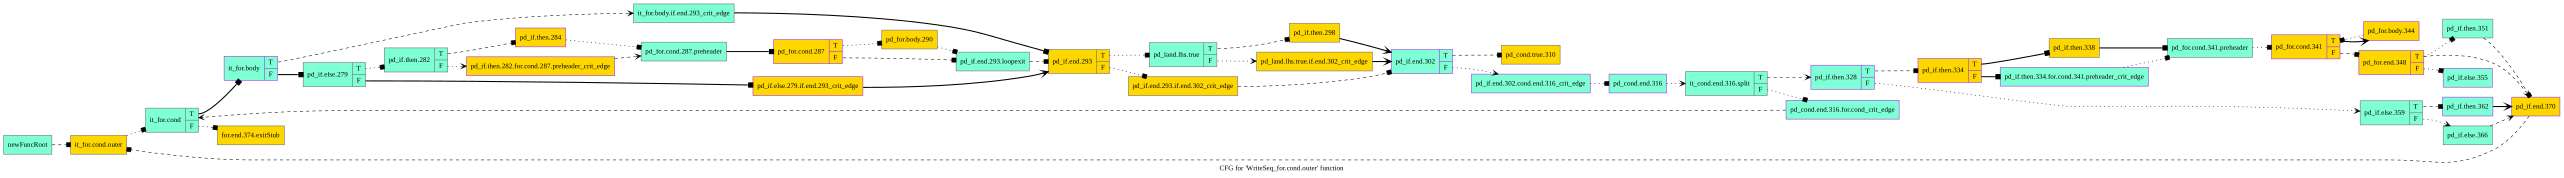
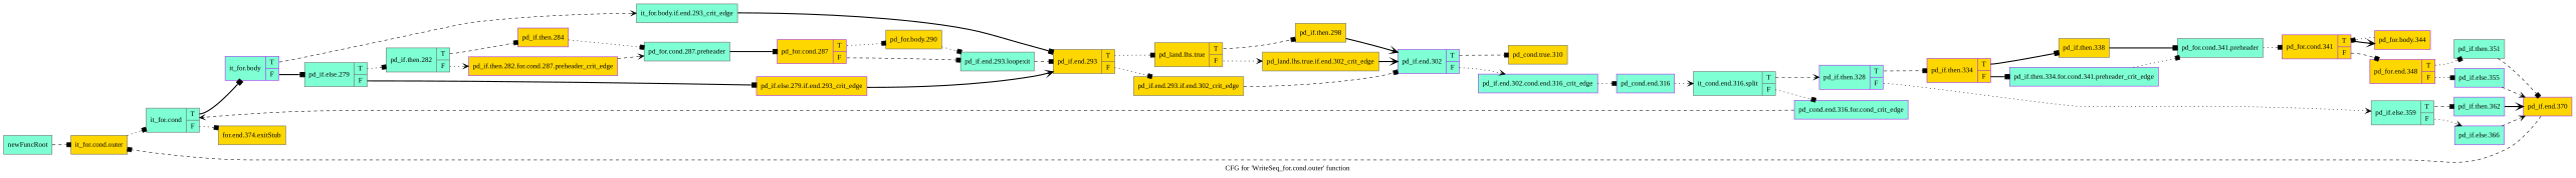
  digraph {
    fontname="Liberation Serif"
    label="CFG for 'WriteSeq_for.cond.outer' function"
    rankdir=LR
    node [color=gray40 fillcolor=aquamarine fontname="Liberation Serif" shape=record style=filled]
    edge [arrowhead=box fontname="Liberation Serif" style=dotted]
    n1 [label="{newFuncRoot}"]
    n2 [fillcolor=gold label="{it_for.cond.outer}"]
    n3 [label="{it_for.cond|{<s0>T|<s1>F}}"]
    n4 [fillcolor=gold label="{for.end.374.exitStub}"]
    n5 [color=purple label="{it_for.body|{<s0>T|<s1>F}}"]
    n6 [label="{it_for.body.if.end.293_crit_edge}"]
    n7 [label="{pd_if.else.279|{<s0>T|<s1>F}}"]
    n8 [fillcolor=gold label="{pd_if.end.293|{<s0>T|<s1>F}}"]
    n9 [label="{pd_if.then.282|{<s0>T|<s1>F}}"]
    n10 [color=purple fillcolor=gold label="{pd_if.else.279.if.end.293_crit_edge}"]
-   n11 [label="{pd_land.lhs.true|{<s0>T|<s1>F}}"]
+   n11 [fillcolor=gold label="{pd_land.lhs.true|{<s0>T|<s1>F}}"]
    n12 [fillcolor=gold label="{pd_if.end.293.if.end.302_crit_edge}"]
    n13 [color=purple fillcolor=gold label="{pd_if.then.284}"]
    n14 [color=purple fillcolor=gold label="{pd_if.then.282.for.cond.287.preheader_crit_edge}"]
    n15 [label="{pd_for.cond.287.preheader}"]
    n16 [fillcolor=gold label="{pd_if.then.298}"]
    n17 [fillcolor=gold label="{pd_land.lhs.true.if.end.302_crit_edge}"]
    n18 [color=purple label="{pd_if.end.302|{<s0>T|<s1>F}}"]
    n19 [color=purple fillcolor=gold label="{pd_for.cond.287|{<s0>T|<s1>F}}"]
    n20 [fillcolor=gold label="{pd_for.body.290}"]
    n21 [label="{pd_if.end.293.loopexit}"]
    n22 [fillcolor=gold label="{pd_cond.true.310}"]
    n23 [color=purple label="{pd_if.end.302.cond.end.316_crit_edge}"]
    n24 [color=purple label="{pd_cond.end.316}"]
    n25 [label="{it_cond.end.316.split|{<s0>T|<s1>F}}"]
    n26 [color=purple label="{pd_if.then.328|{<s0>T|<s1>F}}"]
    n27 [color=purple label="{pd_cond.end.316.for.cond_crit_edge}"]
    n28 [color=purple fillcolor=gold label="{pd_if.then.334|{<s0>T|<s1>F}}"]
    n29 [label="{pd_if.else.359|{<s0>T|<s1>F}}"]
    n30 [fillcolor=gold label="{pd_if.then.338}"]
    n31 [color=purple label="{pd_if.then.334.for.cond.341.preheader_crit_edge}"]
    n32 [color=purple label="{pd_if.then.362}"]
-   n33 [label="{pd_if.else.366}"]
+   n33 [color=purple label="{pd_if.else.366}"]
    n34 [label="{pd_for.cond.341.preheader}"]
    n35 [color=purple fillcolor=gold label="{pd_if.end.370}"]
    n36 [color=purple fillcolor=gold label="{pd_for.cond.341|{<s0>T|<s1>F}}"]
    n37 [color=purple fillcolor=gold label="{pd_for.body.344}"]
    n38 [color=purple fillcolor=gold label="{pd_for.end.348|{<s0>T|<s1>F}}"]
    n39 [label="{pd_if.then.351}"]
    n40 [color=purple label="{pd_if.else.355}"]
    n1 -> n2 [style=dashed]
    n2 -> n3
    n3 -> n4 [tailport=s1]
    n3 -> n5 [style=bold tailport=s0]
    n5 -> n6 [arrowhead=vee style=dashed tailport=s0]
    n5 -> n7 [style=bold tailport=s1]
    n6 -> n8 [style=bold]
    n7 -> n9 [tailport=s0]
    n7 -> n10 [style=bold tailport=s1]
    n8 -> n11 [tailport=s0]
    n8 -> n12 [tailport=s1]
    n9 -> n13 [style=dashed tailport=s0]
    n9 -> n14 [arrowhead=vee tailport=s1]
    n10 -> n8 [arrowhead=vee style=bold]
    n11 -> n16 [style=dashed tailport=s0]
    n11 -> n17 [arrowhead=vee tailport=s1]
    n12 -> n18 [style=dashed]
    n13 -> n15
    n14 -> n15 [arrowhead=vee style=dashed]
    n15 -> n19 [style=bold]
    n16 -> n18 [arrowhead=vee style=bold]
    n17 -> n18 [arrowhead=vee style=bold]
    n18 -> n22 [style=dashed tailport=s0]
    n18 -> n23 [arrowhead=vee tailport=s1]
    n19 -> n20 [tailport=s0]
    n19 -> n21 [style=dashed tailport=s1]
    n20 -> n21
    n21 -> n8 [style=dashed]
    n23 -> n24
    n24 -> n25 [arrowhead=vee]
    n25 -> n26 [arrowhead=vee style=dashed tailport=s0]
    n25 -> n27 [tailport=s1]
    n26 -> n28 [style=dashed tailport=s0]
    n26 -> n29 [arrowhead=vee tailport=s1]
    n27 -> n3 [arrowhead=vee style=dashed]
    n28 -> n30 [style=bold tailport=s0]
    n28 -> n31 [style=bold tailport=s1]
    n29 -> n32 [style=dashed tailport=s0]
    n29 -> n33 [arrowhead=vee tailport=s1]
    n30 -> n34 [style=bold]
    n31 -> n34
    n32 -> n35 [arrowhead=vee style=bold]
    n33 -> n35 [arrowhead=vee style=dashed]
    n34 -> n36
    n35 -> n2 [style=dashed]
    n36 -> n37 [arrowhead=vee style=bold tailport=s0]
    n36 -> n38 [style=dashed tailport=s1]
    n37 -> n36
    n38 -> n39 [tailport=s0]
    n38 -> n40 [tailport=s1]
    n39 -> n35 [style=dashed]
-   n38 -> n35 [arrowhead=vee style=dashed]
+   n40 -> n35 [arrowhead=vee style=dashed]
  }
